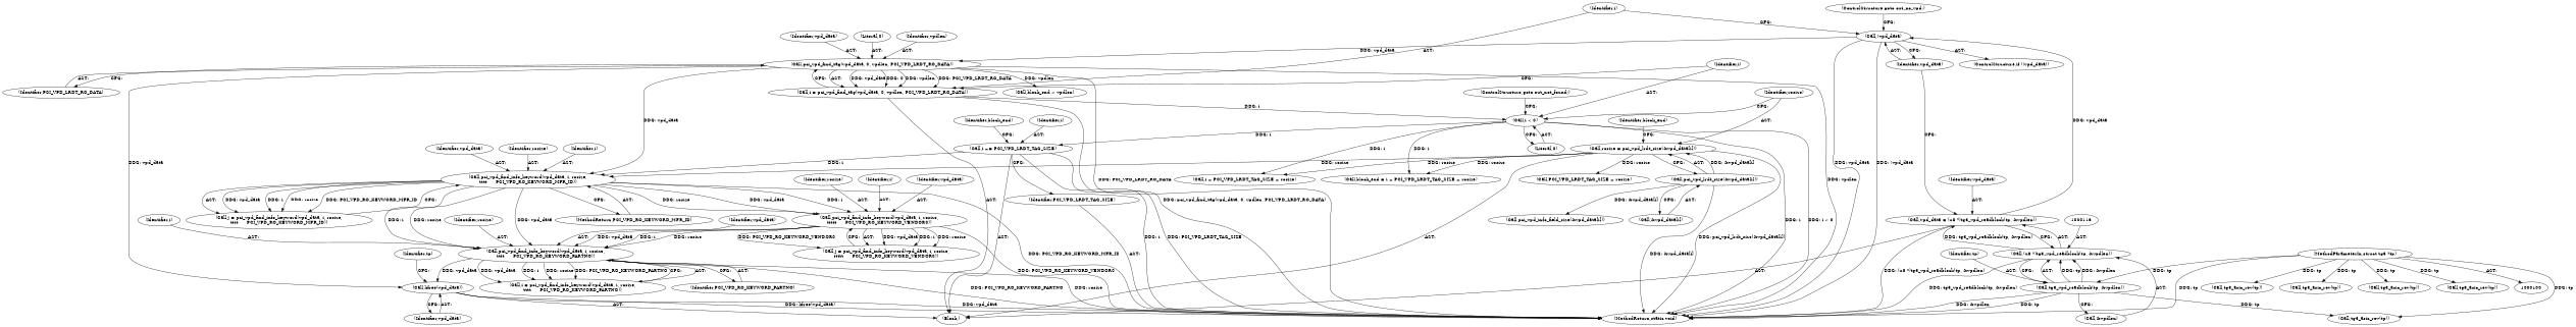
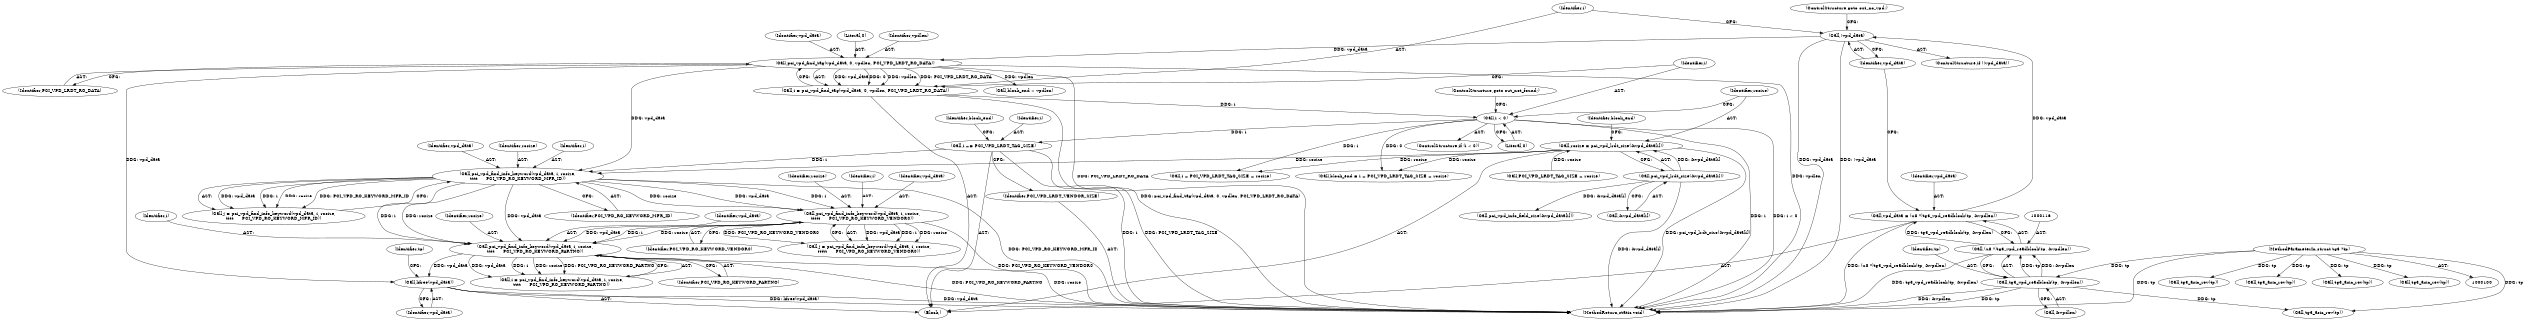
  digraph {
    n1 [label="(Call,kfree(vpd_data))"]
    n2 [label="(Identifier,vpd_data)"]
    n3 [label="(MethodReturn,static void)"]
    n4 [label="(Block,)"]
    n5 [label="(Call,pci_vpd_find_tag(vpd_data, 0, vpdlen, PCI_VPD_LRDT_RO_DATA))"]
    n6 [label="(Call,pci_vpd_find_info_keyword(vpd_data, i, rosize,\n\t\t\t\t      PCI_VPD_RO_KEYWORD_MFR_ID))"]
    n7 [label="(Call,i = pci_vpd_find_tag(vpd_data, 0, vpdlen, PCI_VPD_LRDT_RO_DATA))"]
    n8 [label="(Call,block_end > vpdlen)"]
    n9 [label="(Identifier,PCI_VPD_LRDT_RO_DATA)"]
    n10 [label="(Call,pci_vpd_find_info_keyword(vpd_data, i, rosize,\n\t\t\t\t      PCI_VPD_RO_KEYWORD_PARTNO))"]
    n11 [label="(Call,pci_vpd_find_info_keyword(vpd_data, i, rosize,\n\t\t\t\t\t      PCI_VPD_RO_KEYWORD_VENDOR0))"]
-   n12 [label="(MethodReturn,PCI_VPD_RO_KEYWORD_MFR_ID)"]
+   n12 [label="(Identifier,PCI_VPD_RO_KEYWORD_MFR_ID)"]
    n13 [label="(Call,j = pci_vpd_find_info_keyword(vpd_data, i, rosize,\n\t\t\t\t      PCI_VPD_RO_KEYWORD_MFR_ID))"]
    n14 [label="(Call,i < 0)"]
    n15 [label="(Call,!vpd_data)"]
    n16 [label="(Identifier,vpd_data)"]
    n17 [label="(ControlStructure,if (!vpd_data))"]
    n18 [label="(Call,vpd_data = (u8 *)tg3_vpd_readblock(tp, &vpdlen))"]
    n19 [label="(Call,(u8 *)tg3_vpd_readblock(tp, &vpdlen))"]
    n20 [label="(Call,tg3_vpd_readblock(tp, &vpdlen))"]
    n21 [label="(Call,tg3_asic_rev(tp))"]
    n22 [label="(Call,&vpdlen)"]
    n23 [label="(MethodParameterIn,struct tg3 *tp)"]
    n24 [label="(Call,tg3_asic_rev(tp))"]
    n25 [label="(Call,tg3_asic_rev(tp))"]
    n26 [label="(Call,tg3_asic_rev(tp))"]
    n27 [label="(Call,tg3_asic_rev(tp))"]
    1000100
    n29 [label="(Call,i = pci_vpd_find_info_keyword(vpd_data, i, rosize,\n\t\t\t\t      PCI_VPD_RO_KEYWORD_PARTNO))"]
    n30 [label="(Identifier,PCI_VPD_RO_KEYWORD_PARTNO)"]
    n31 [label="(Call,j = pci_vpd_find_info_keyword(vpd_data, i, rosize,\n\t\t\t\t\t      PCI_VPD_RO_KEYWORD_VENDOR0))"]
+   n32 [label="(Identifier,PCI_VPD_RO_KEYWORD_VENDOR0)"]
    n33 [label="(Call,i += PCI_VPD_LRDT_TAG_SIZE)"]
-   n34 [label="(Identifier,PCI_VPD_LRDT_TAG_SIZE)"]
+   n34 [label="(Identifier,PCI_VPD_LRDT_VENDOR_SIZE)"]
    n35 [label="(Call,block_end = i + PCI_VPD_LRDT_TAG_SIZE + rosize)"]
    n36 [label="(Call,i + PCI_VPD_LRDT_TAG_SIZE + rosize)"]
+   n37 [label="(ControlStructure,if (i < 0))"]
    n38 [label="(Literal,0)"]
    n39 [label="(Call,rosize = pci_vpd_lrdt_size(&vpd_data[i]))"]
    n40 [label="(Call,pci_vpd_lrdt_size(&vpd_data[i]))"]
    n41 [label="(Call,PCI_VPD_LRDT_TAG_SIZE + rosize)"]
    n42 [label="(Call,&vpd_data[i])"]
    n43 [label="(Call,pci_vpd_info_field_size(&vpd_data[i]))"]
    n44 [label="(Identifier,i)"]
    n45 [label="(Identifier,rosize)"]
    n46 [label="(Identifier,rosize)"]
    n47 [label="(Identifier,rosize)"]
    n48 [label="(Identifier,vpd_data)"]
    n49 [label="(Identifier,i)"]
    n50 [label="(Identifier,block_end)"]
    n51 [label="(Identifier,tp)"]
    n52 [label="(Identifier,vpd_data)"]
    n53 [label="(Identifier,i)"]
    n54 [label="(ControlStructure,goto out_not_found;)"]
    n55 [label="(Identifier,vpd_data)"]
    n56 [label="(Identifier,block_end)"]
    n57 [label="(Identifier,i)"]
    n58 [label="(Identifier,rosize)"]
    n59 [label="(Literal,0)"]
    n60 [label="(Identifier,i)"]
    n61 [label="(ControlStructure,goto out_no_vpd;)"]
    n62 [label="(Identifier,vpd_data)"]
    n63 [label="(Identifier,vpdlen)"]
    n64 [label="(Identifier,i)"]
    n65 [label="(Identifier,vpd_data)"]
    n66 [label="(Identifier,tp)"]
    1000116
    n1 -> n2 [label="CFG: "]
    n1 -> n3 [label="DDG: vpd_data"]
    n1 -> n3 [label="DDG: kfree(vpd_data)"]
    n1 -> n4 [label="AST: "]
    n2 -> n1 [label="AST: "]
    n5 -> n1 [label="DDG: vpd_data"]
    n5 -> n3 [label="DDG: vpdlen"]
    n5 -> n3 [label="DDG: PCI_VPD_LRDT_RO_DATA"]
    n5 -> n6 [label="DDG: vpd_data"]
    n5 -> n7 [label="AST: "]
    n5 -> n7 [label="DDG: vpd_data"]
    n5 -> n7 [label="DDG: 0"]
    n5 -> n7 [label="DDG: vpdlen"]
    n5 -> n7 [label="DDG: PCI_VPD_LRDT_RO_DATA"]
    n5 -> n8 [label="DDG: vpdlen"]
    n5 -> n9 [label="CFG: "]
    n6 -> n3 [label="DDG: PCI_VPD_RO_KEYWORD_MFR_ID"]
    n6 -> n10 [label="DDG: vpd_data"]
    n6 -> n10 [label="DDG: i"]
    n6 -> n10 [label="DDG: rosize"]
    n6 -> n11 [label="DDG: vpd_data"]
    n6 -> n11 [label="DDG: i"]
    n6 -> n11 [label="DDG: rosize"]
    n6 -> n12 [label="CFG: "]
    n6 -> n13 [label="AST: "]
    n6 -> n13 [label="DDG: vpd_data"]
    n6 -> n13 [label="DDG: i"]
    n6 -> n13 [label="DDG: rosize"]
    n6 -> n13 [label="DDG: PCI_VPD_RO_KEYWORD_MFR_ID"]
    n7 -> n3 [label="DDG: pci_vpd_find_tag(vpd_data, 0, vpdlen, PCI_VPD_LRDT_RO_DATA)"]
    n7 -> n4 [label="AST: "]
    n7 -> n5 [label="CFG: "]
    n7 -> n14 [label="DDG: i"]
    n9 -> n5 [label="AST: "]
    n10 -> n1 [label="DDG: vpd_data"]
    n10 -> n3 [label="DDG: PCI_VPD_RO_KEYWORD_PARTNO"]
    n10 -> n3 [label="DDG: rosize"]
    n10 -> n29 [label="AST: "]
    n10 -> n29 [label="DDG: vpd_data"]
    n10 -> n29 [label="DDG: i"]
    n10 -> n29 [label="DDG: rosize"]
    n10 -> n29 [label="DDG: PCI_VPD_RO_KEYWORD_PARTNO"]
    n10 -> n30 [label="CFG: "]
    n11 -> n3 [label="DDG: PCI_VPD_RO_KEYWORD_VENDOR0"]
    n11 -> n10 [label="DDG: vpd_data"]
    n11 -> n10 [label="DDG: i"]
    n11 -> n10 [label="DDG: rosize"]
    n11 -> n31 [label="AST: "]
    n11 -> n31 [label="DDG: vpd_data"]
    n11 -> n31 [label="DDG: i"]
    n11 -> n31 [label="DDG: rosize"]
    n11 -> n31 [label="DDG: PCI_VPD_RO_KEYWORD_VENDOR0"]
+   n11 -> n32 [label="CFG: "]
    n12 -> n6 [label="AST: "]
    n13 -> n6 [label="CFG: "]
    n14 -> n3 [label="DDG: i"]
    n14 -> n3 [label="DDG: i < 0"]
    n14 -> n33 [label="DDG: i"]
-   n14 -> n35 [label="DDG: i"]
+   n14 -> n35 [label="DDG: 0"]
    n14 -> n36 [label="DDG: i"]
+   n14 -> n37 [label="AST: "]
    n14 -> n38 [label="CFG: "]
    n15 -> n3 [label="DDG: vpd_data"]
    n15 -> n3 [label="DDG: !vpd_data"]
    n15 -> n5 [label="DDG: vpd_data"]
    n15 -> n16 [label="CFG: "]
    n15 -> n17 [label="AST: "]
    n16 -> n15 [label="AST: "]
    n16 -> n18 [label="CFG: "]
    n18 -> n3 [label="DDG: (u8 *)tg3_vpd_readblock(tp, &vpdlen)"]
    n18 -> n4 [label="AST: "]
    n18 -> n15 [label="DDG: vpd_data"]
    n18 -> n19 [label="CFG: "]
    n19 -> n3 [label="DDG: tg3_vpd_readblock(tp, &vpdlen)"]
    n19 -> n18 [label="AST: "]
    n19 -> n18 [label="DDG: tg3_vpd_readblock(tp, &vpdlen)"]
    n19 -> n20 [label="CFG: "]
    n20 -> n3 [label="DDG: tp"]
    n20 -> n3 [label="DDG: &vpdlen"]
    n20 -> n19 [label="AST: "]
    n20 -> n19 [label="DDG: tp"]
    n20 -> n19 [label="DDG: &vpdlen"]
    n20 -> n21 [label="DDG: tp"]
    n20 -> n22 [label="CFG: "]
-   n22 -> n19 [label="AST: "]
+   n22 -> n20 [label="AST: "]
    n23 -> n3 [label="DDG: tp"]
    n23 -> n20 [label="DDG: tp"]
    n23 -> n21 [label="DDG: tp"]
    n23 -> n24 [label="DDG: tp"]
    n23 -> n25 [label="DDG: tp"]
    n23 -> n26 [label="DDG: tp"]
    n23 -> n27 [label="DDG: tp"]
    n23 -> 1000100 [label="AST: "]
    n29 -> n10 [label="CFG: "]
    n30 -> n10 [label="AST: "]
    n31 -> n11 [label="CFG: "]
+   n32 -> n11 [label="AST: "]
    n33 -> n3 [label="DDG: i"]
    n33 -> n3 [label="DDG: PCI_VPD_LRDT_TAG_SIZE"]
    n33 -> n4 [label="AST: "]
    n33 -> n6 [label="DDG: i"]
    n33 -> n34 [label="CFG: "]
    n34 -> n3 [label="AST: "]
    n38 -> n14 [label="AST: "]
    n39 -> n3 [label="DDG: pci_vpd_lrdt_size(&vpd_data[i])"]
    n39 -> n4 [label="AST: "]
    n39 -> n6 [label="DDG: rosize"]
    n39 -> n35 [label="DDG: rosize"]
    n39 -> n36 [label="DDG: rosize"]
    n39 -> n40 [label="CFG: "]
-   n39 -> n41 [label="DDG: rosize"]
+   n41 -> n39 [label="DDG: rosize"]
    n40 -> n3 [label="DDG: &vpd_data[i]"]
    n40 -> n39 [label="AST: "]
    n40 -> n39 [label="DDG: &vpd_data[i]"]
    n40 -> n42 [label="CFG: "]
    n40 -> n43 [label="DDG: &vpd_data[i]"]
    n42 -> n40 [label="AST: "]
    n44 -> n11 [label="AST: "]
    n45 -> n6 [label="AST: "]
    n46 -> n14 [label="CFG: "]
    n46 -> n39 [label="AST: "]
    n47 -> n10 [label="AST: "]
    n48 -> n11 [label="AST: "]
    n49 -> n6 [label="AST: "]
    n50 -> n33 [label="CFG: "]
    n51 -> n1 [label="CFG: "]
    n52 -> n10 [label="AST: "]
    n53 -> n10 [label="AST: "]
    n54 -> n14 [label="CFG: "]
    n55 -> n18 [label="AST: "]
    n56 -> n39 [label="CFG: "]
    n57 -> n33 [label="AST: "]
    n58 -> n11 [label="AST: "]
    n59 -> n5 [label="AST: "]
    n60 -> n7 [label="AST: "]
    n60 -> n15 [label="CFG: "]
    n61 -> n15 [label="CFG: "]
    n62 -> n6 [label="AST: "]
    n63 -> n5 [label="AST: "]
    n64 -> n7 [label="CFG: "]
    n64 -> n14 [label="AST: "]
    n65 -> n5 [label="AST: "]
    n66 -> n20 [label="AST: "]
    1000116 -> n19 [label="AST: "]
  }
